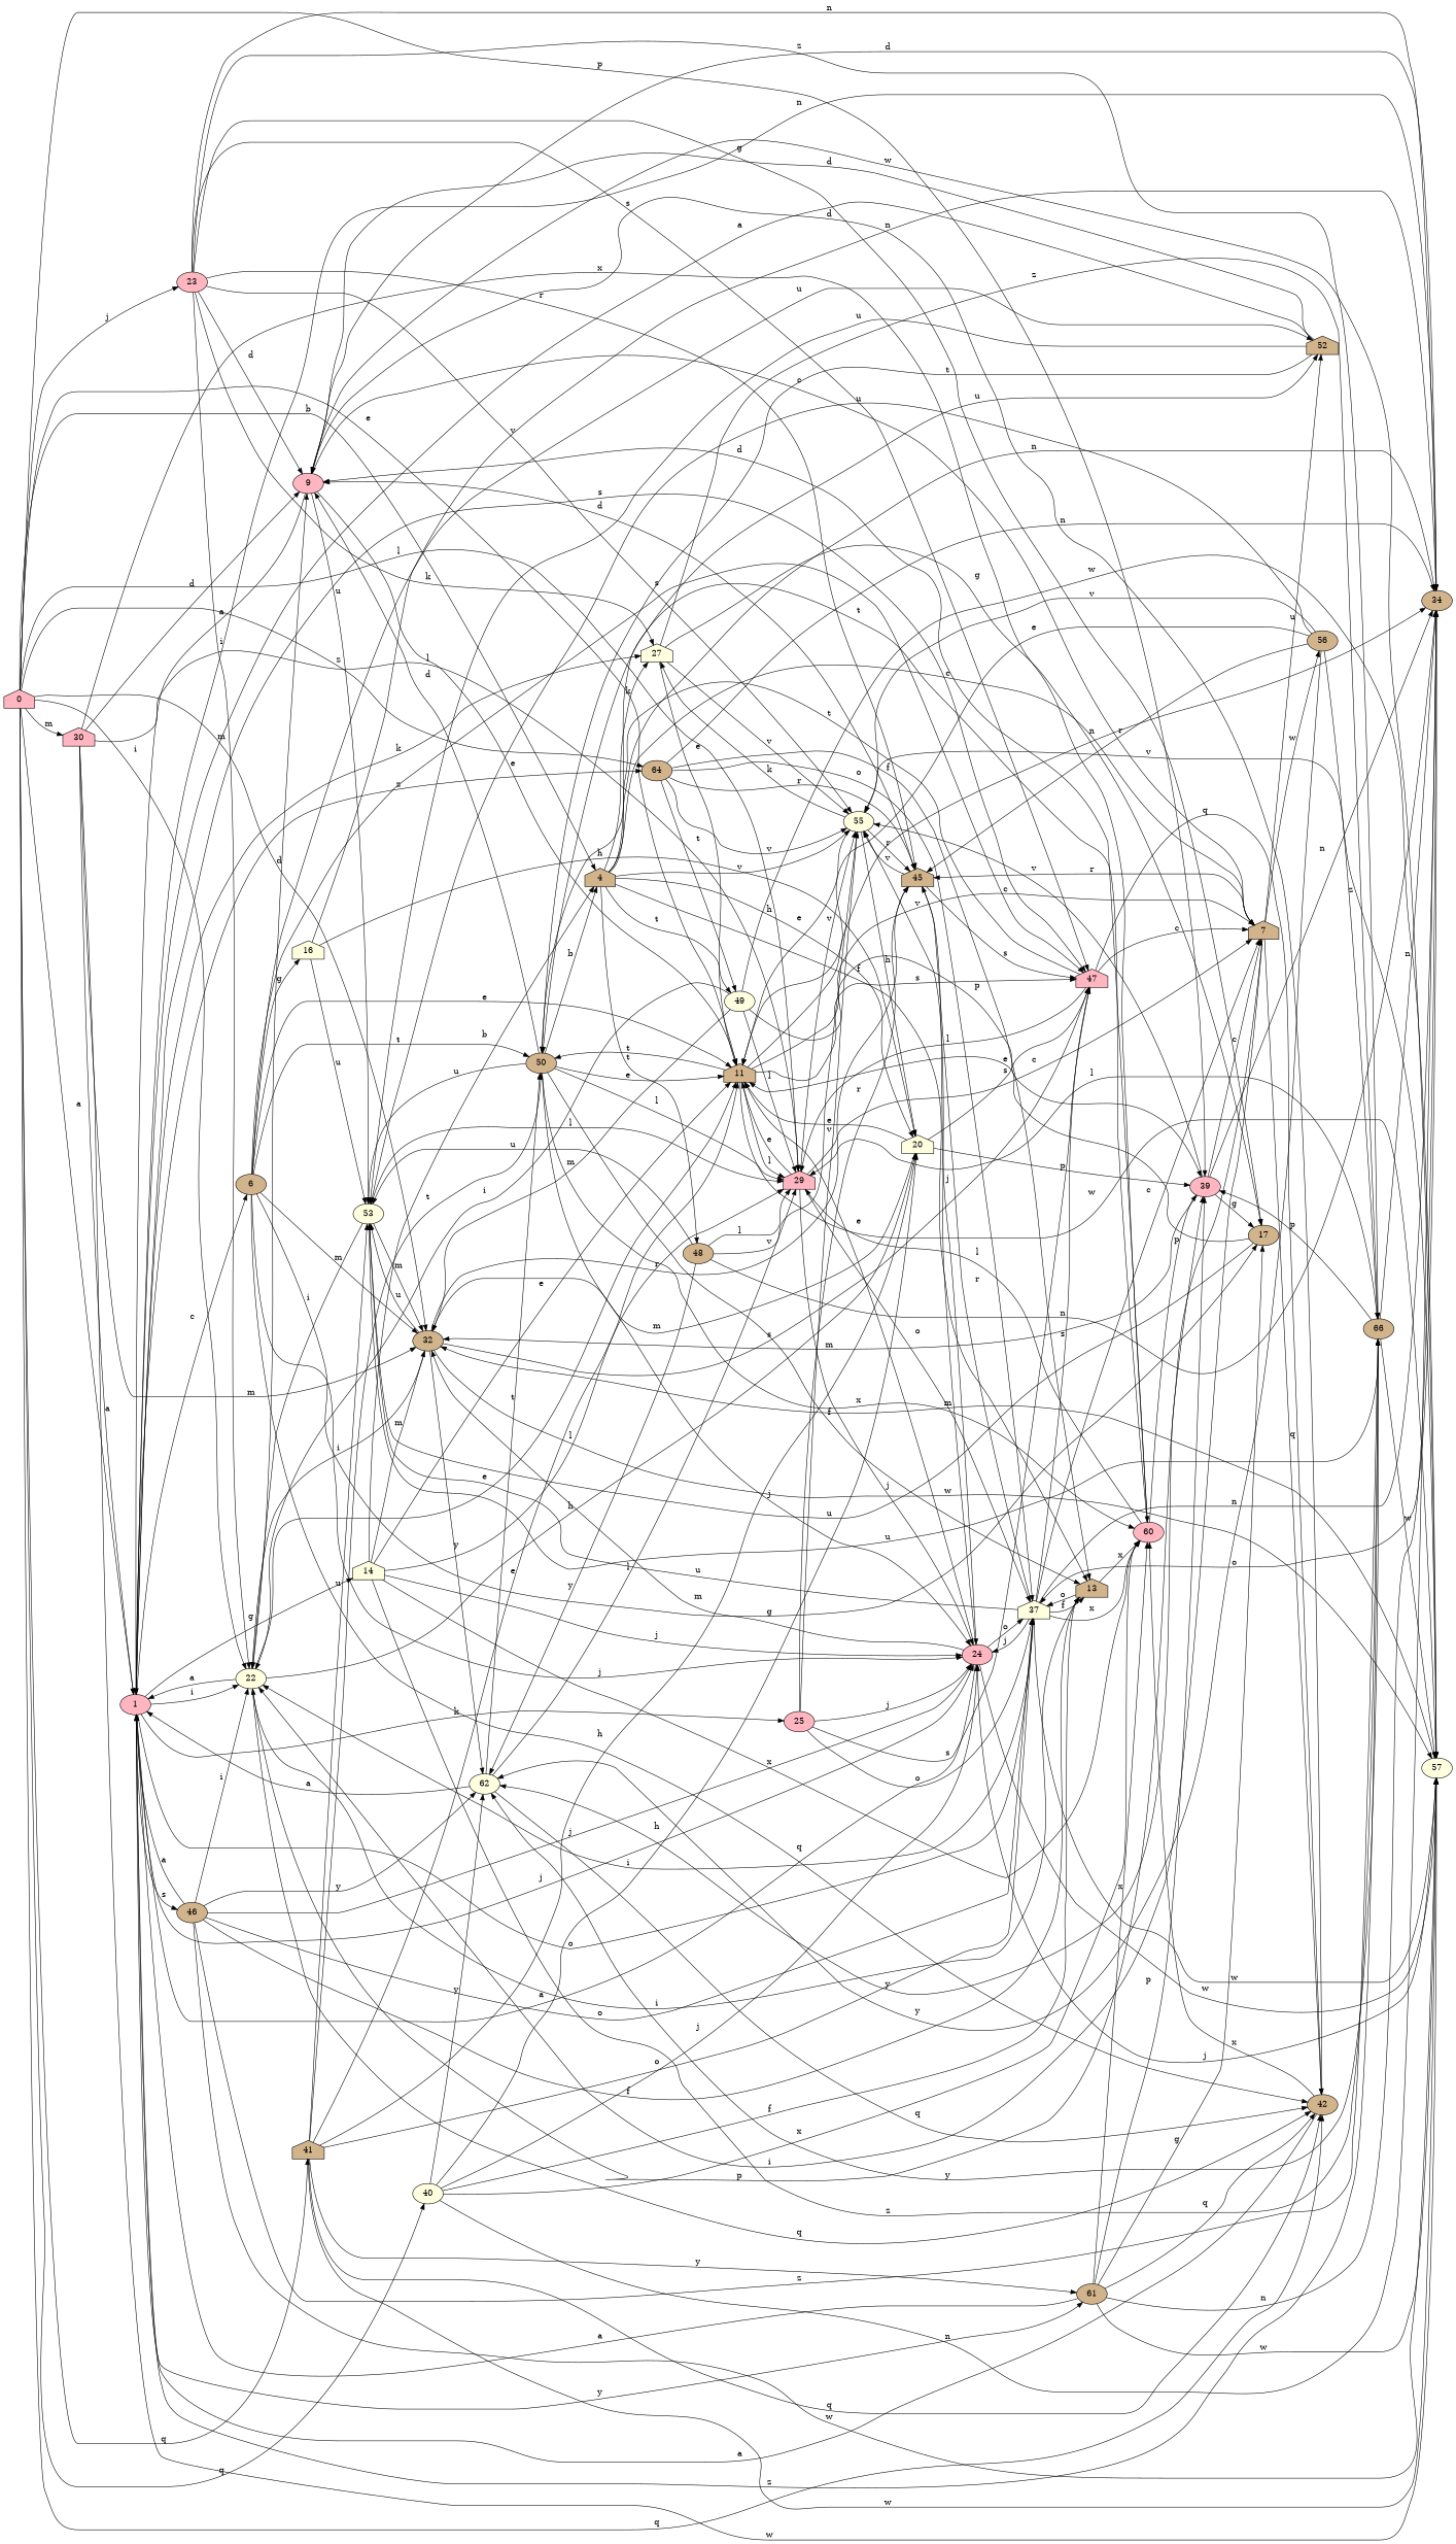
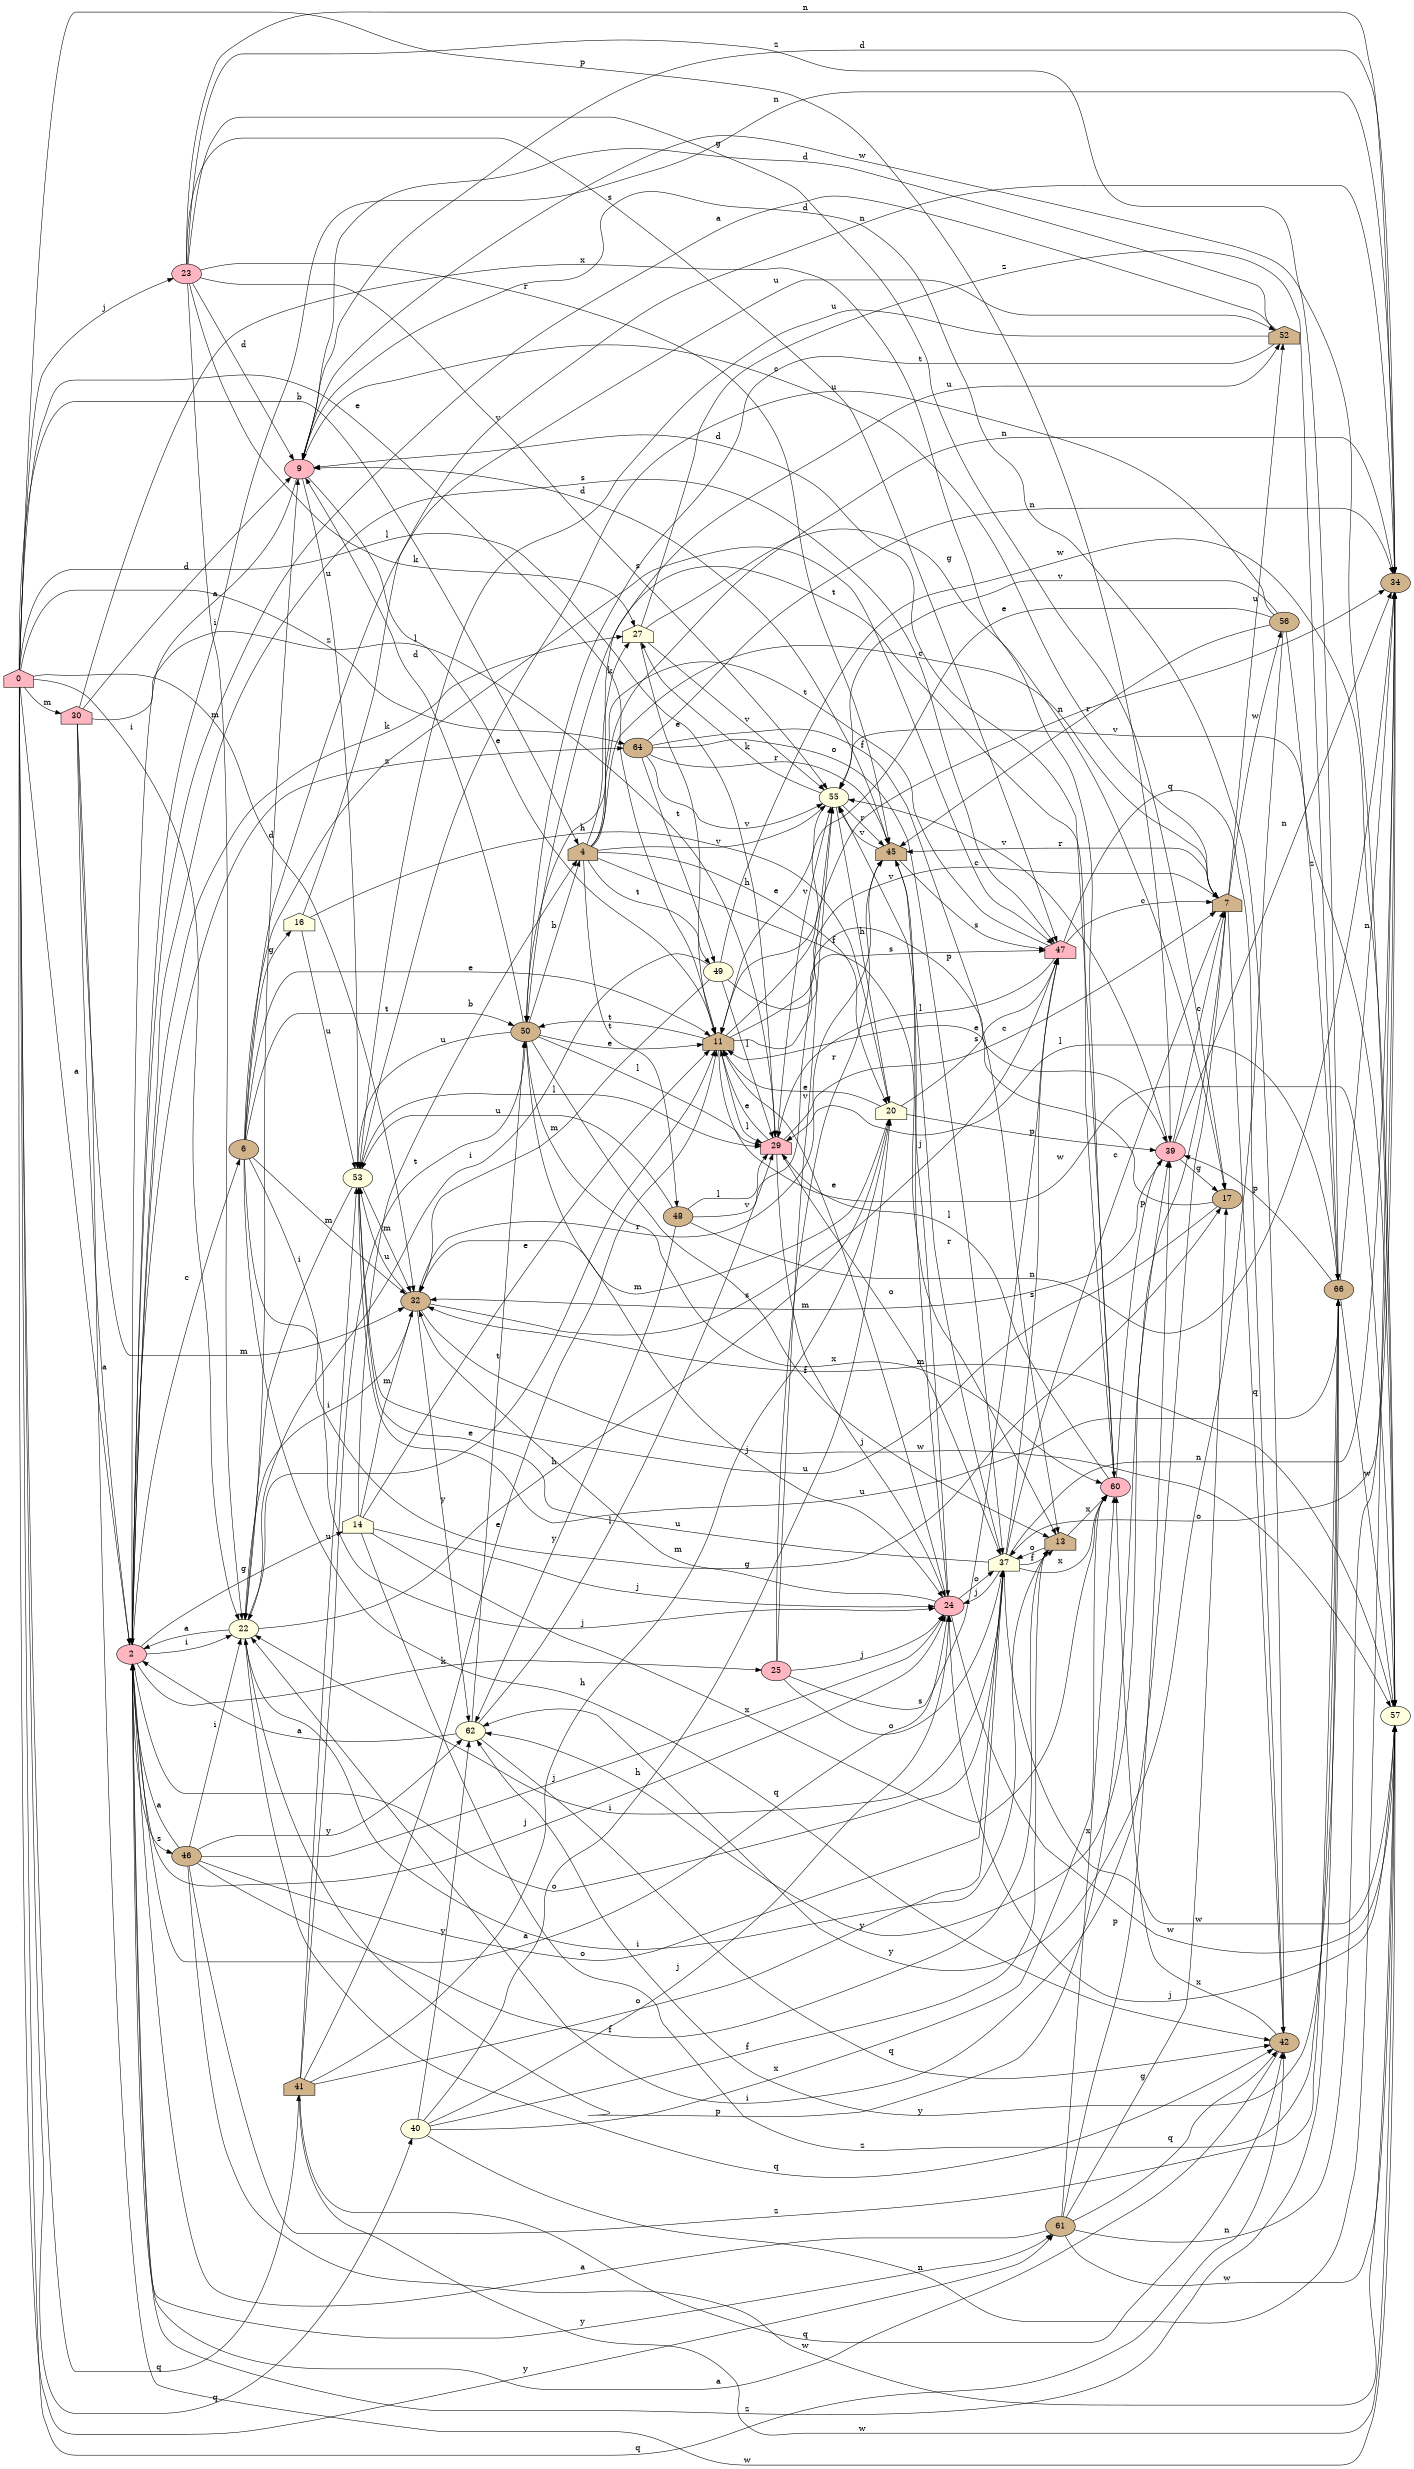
  strict digraph {
    rankdir=LR
    node [fillcolor=tan shape=ellipse style=filled]
    0 [fillcolor=lightpink shape=house]
-   1 [fillcolor=lightpink]
+   1 [fillcolor=lightpink label=2]
    4 [shape=house]
    11 [shape=house]
    22 [fillcolor=lightyellow]
    23 [fillcolor=lightpink]
    29 [fillcolor=lightpink shape=house]
    30 [fillcolor=lightpink shape=house]
    32
    39 [fillcolor=lightpink]
    40 [fillcolor=lightyellow]
    41 [shape=house]
    42
    61
    64
    6
    14 [fillcolor=lightyellow shape=house]
    24 [fillcolor=lightpink]
    25 [fillcolor=lightpink]
    27 [fillcolor=lightyellow shape=house]
    34
    37 [fillcolor=lightyellow shape=house]
    46
    47 [fillcolor=lightpink shape=house]
    66
    7 [shape=house]
    13 [shape=house]
    20 [fillcolor=lightyellow shape=house]
    48
    49 [fillcolor=lightyellow]
    52 [shape=house]
    55 [fillcolor=lightyellow]
    50
    57 [fillcolor=lightyellow]
    9 [fillcolor=lightpink]
    17
    45 [shape=house]
    60 [fillcolor=lightpink]
    62 [fillcolor=lightyellow]
    53 [fillcolor=lightyellow]
    16 [fillcolor=lightyellow shape=house]
    56
    0 -> 1 [label=a]
    0 -> 4 [label=b]
    0 -> 11 [label=e]
    0 -> 22 [label=i]
    0 -> 23 [label=j]
    0 -> 29 [label=l]
    0 -> 30 [label=m]
    0 -> 32 [label=m]
    0 -> 39 [label=p]
    0 -> 40 [label=q]
    0 -> 41 [label=q]
    0 -> 42 [label=q]
-   41 -> 61 [label=y]
+   0 -> 61 [label=y]
    0 -> 64 [label=z]
    1 -> 22 [label=i]
    1 -> 61 [label=y]
    1 -> 64 [label=z]
    1 -> 6 [label=c]
    1 -> 14 [label=g]
    1 -> 24 [label=j]
    1 -> 25 [label=k]
    1 -> 27 [label=k]
    1 -> 34 [label=n]
    1 -> 37 [label=o]
    1 -> 46 [label=s]
    1 -> 47 [label=s]
    1 -> 66 [label=z]
    4 -> 27 [label=k]
    4 -> 34 [label=n]
    4 -> 7 [label=c]
    4 -> 13 [label=f]
    4 -> 20 [label=h]
    4 -> 48 [label=t]
    4 -> 49 [label=t]
    4 -> 52 [label=u]
    4 -> 55 [label=v]
    11 -> 29 [label=l]
    11 -> 34 [label=n]
    11 -> 47 [label=s]
    11 -> 7 [label=c]
    11 -> 50 [label=t]
    11 -> 57 [label=w]
    22 -> 1 [label=a]
    22 -> 11 [label=e]
    22 -> 39 [label=p]
    22 -> 42 [label=q]
    22 -> 20 [label=h]
    22 -> 9 [label=d]
    23 -> 22 [label=i]
    23 -> 27 [label=k]
    23 -> 34 [label=n]
    23 -> 47 [label=s]
    23 -> 66 [label=z]
    23 -> 55 [label=v]
    23 -> 9 [label=d]
    23 -> 17 [label=g]
    23 -> 45 [label=r]
    29 -> 11 [label=e]
    29 -> 24 [label=j]
    29 -> 37 [label=o]
    29 -> 7 [label=c]
    29 -> 55 [label=v]
    30 -> 1 [label=a]
    30 -> 29 [label=l]
    30 -> 32 [label=m]
    30 -> 57 [label=w]
    30 -> 9 [label=d]
    30 -> 60 [label=x]
    32 -> 22 [label=i]
    32 -> 47 [label=s]
    32 -> 57 [label=w]
    32 -> 45 [label=r]
    32 -> 62 [label=y]
    32 -> 53 [label=u]
    39 -> 32 [label=m]
    39 -> 34 [label=n]
    39 -> 7 [label=c]
    39 -> 55 [label=v]
    39 -> 17 [label=g]
    40 -> 24 [label=j]
    40 -> 34 [label=n]
    40 -> 13 [label=f]
    40 -> 20 [label=h]
    40 -> 60 [label=x]
    40 -> 62 [label=y]
    41 -> 11 [label=e]
    41 -> 42 [label=q]
    41 -> 37 [label=o]
    41 -> 20 [label=h]
    41 -> 50 [label=t]
    41 -> 57 [label=w]
    41 -> 53 [label=u]
    42 -> 1 [label=a]
    42 -> 9 [label=d]
    42 -> 60 [label=x]
    61 -> 1 [label=a]
    61 -> 39 [label=p]
    61 -> 42 [label=q]
    61 -> 34 [label=n]
    61 -> 57 [label=w]
    61 -> 17 [label=g]
    61 -> 60 [label=x]
    64 -> 34 [label=n]
    64 -> 37 [label=o]
    64 -> 13 [label=f]
    64 -> 49 [label=t]
    64 -> 55 [label=v]
    64 -> 45 [label=r]
    6 -> 11 [label=e]
    6 -> 32 [label=m]
    6 -> 42 [label=q]
    6 -> 24 [label=j]
    6 -> 47 [label=s]
    6 -> 52 [label=u]
    6 -> 50 [label=t]
    6 -> 17 [label=g]
    6 -> 16 [label=g]
    14 -> 4 [label=b]
    14 -> 11 [label=e]
-   14 -> 29 [label=l]
    14 -> 32 [label=m]
    14 -> 24 [label=j]
    14 -> 66 [label=z]
    14 -> 60 [label=x]
    24 -> 1 [label=a]
    24 -> 11 [label=e]
    24 -> 32 [label=m]
    24 -> 37 [label=o]
    24 -> 55 [label=v]
    24 -> 57 [label=w]
    25 -> 24 [label=j]
    25 -> 37 [label=o]
    25 -> 47 [label=s]
    25 -> 55 [label=v]
    25 -> 45 [label=r]
    27 -> 11 [label=e]
    27 -> 66 [label=z]
    27 -> 55 [label=v]
    27 -> 17 [label=g]
    34 -> 37 [label=o]
    34 -> 9 [label=d]
    37 -> 22 [label=i]
    37 -> 24 [label=j]
    37 -> 34 [label=n]
    37 -> 47 [label=s]
    37 -> 7 [label=c]
    37 -> 13 [label=f]
    37 -> 57 [label=w]
    37 -> 45 [label=r]
    37 -> 60 [label=x]
    37 -> 53 [label=u]
    46 -> 1 [label=a]
    46 -> 22 [label=i]
    46 -> 24 [label=j]
    46 -> 37 [label=o]
    46 -> 66 [label=z]
    46 -> 13 [label=f]
    46 -> 57 [label=w]
    46 -> 62 [label=y]
    47 -> 29 [label=l]
    47 -> 42 [label=q]
    47 -> 7 [label=c]
    47 -> 50 [label=t]
    66 -> 29 [label=l]
    66 -> 39 [label=p]
    66 -> 34 [label=n]
    66 -> 57 [label=w]
    66 -> 62 [label=y]
    66 -> 53 [label=u]
    7 -> 22 [label=i]
    7 -> 42 [label=q]
    7 -> 52 [label=u]
    7 -> 45 [label=r]
    7 -> 62 [label=y]
    7 -> 56 [label=w]
    13 -> 22 [label=i]
    13 -> 37 [label=o]
    13 -> 60 [label=x]
    20 -> 11 [label=e]
    20 -> 32 [label=m]
    20 -> 39 [label=p]
    20 -> 47 [label=s]
    48 -> 29 [label=l]
    48 -> 34 [label=n]
    48 -> 55 [label=v]
    48 -> 62 [label=y]
    48 -> 53 [label=u]
    49 -> 22 [label=i]
    49 -> 29 [label=l]
    49 -> 32 [label=m]
    49 -> 39 [label=p]
    49 -> 57 [label=w]
    52 -> 1 [label=a]
    52 -> 50 [label=t]
    52 -> 9 [label=d]
    52 -> 53 [label=u]
    55 -> 11 [label=e]
    55 -> 27 [label=k]
    55 -> 20 [label=h]
    55 -> 45 [label=r]
    50 -> 4 [label=b]
    50 -> 11 [label=e]
    50 -> 29 [label=l]
    50 -> 24 [label=j]
    50 -> 13 [label=f]
    50 -> 9 [label=d]
    50 -> 60 [label=x]
    50 -> 53 [label=u]
    57 -> 32 [label=m]
    57 -> 24 [label=j]
    57 -> 55 [label=v]
    9 -> 1 [label=a]
    9 -> 11 [label=e]
    9 -> 7 [label=c]
    9 -> 57 [label=w]
    9 -> 53 [label=u]
    17 -> 11 [label=e]
    17 -> 53 [label=u]
    45 -> 24 [label=j]
    45 -> 47 [label=s]
    45 -> 55 [label=v]
    45 -> 9 [label=d]
    60 -> 29 [label=l]
    60 -> 39 [label=p]
    60 -> 50 [label=t]
    60 -> 9 [label=d]
    62 -> 1 [label=a]
    62 -> 29 [label=l]
    62 -> 42 [label=q]
    62 -> 50 [label=t]
    53 -> 22 [label=i]
    53 -> 29 [label=l]
    53 -> 32 [label=m]
    16 -> 34 [label=n]
    16 -> 20 [label=h]
    16 -> 53 [label=u]
    56 -> 11 [label=e]
    56 -> 66 [label=z]
    56 -> 55 [label=v]
    56 -> 45 [label=r]
    56 -> 62 [label=y]
    56 -> 53 [label=u]
  }
